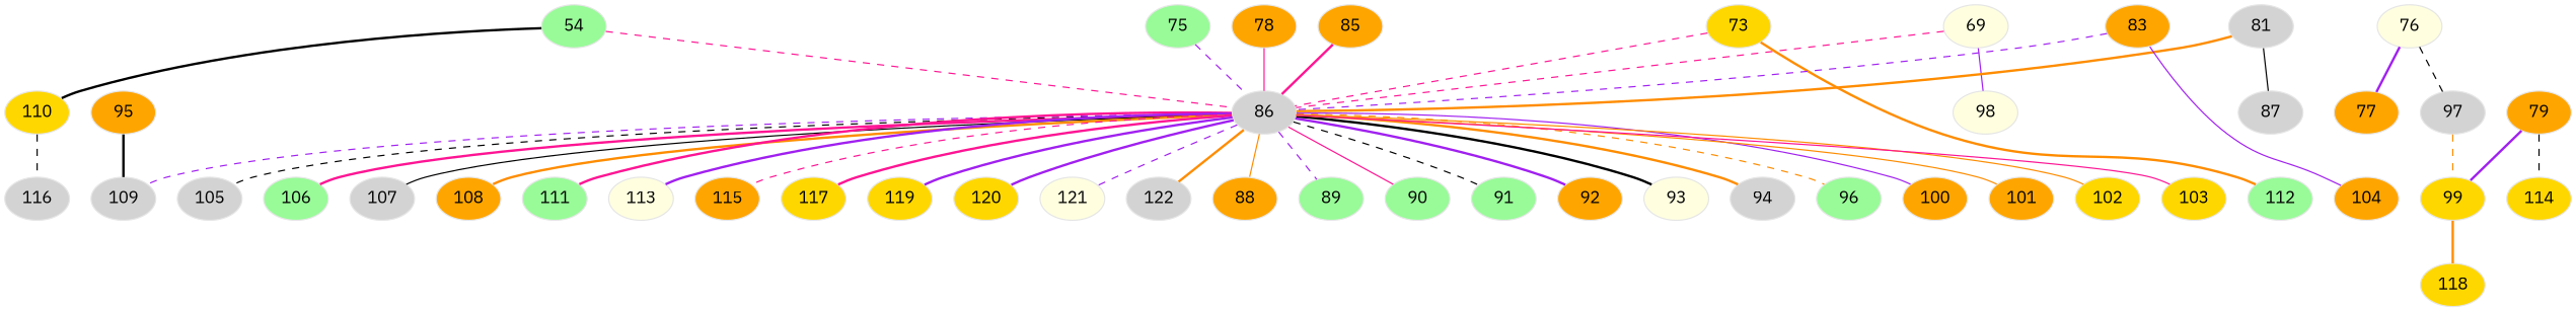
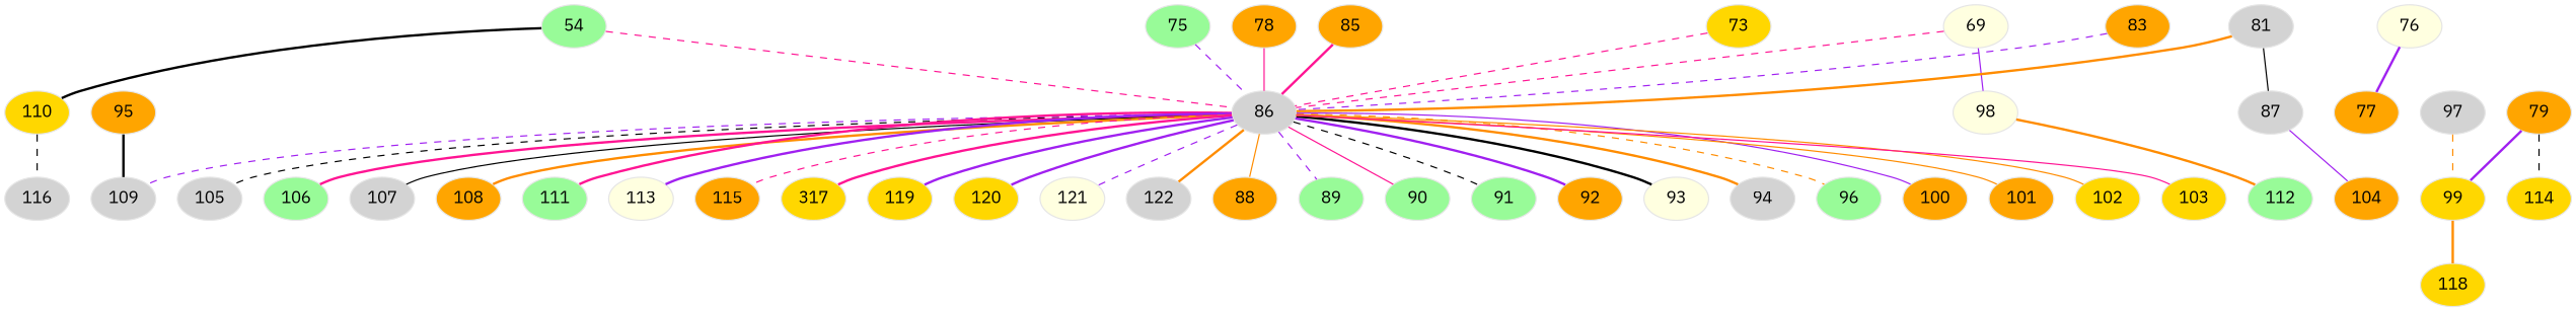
  graph {
    fontname="IBM Plex Sans"
    node [color=gray90 fillcolor=orange fontname="IBM Plex Sans" style=filled]
    edge [color=purple fontname="IBM Plex Sans" style=bold]
    86 [fillcolor=lightgrey super="+24+82+72+74"]
    88
    89 [fillcolor=palegreen]
    90 [fillcolor=palegreen]
    91 [fillcolor=palegreen]
    92
    93 [fillcolor=lightyellow]
    94 [fillcolor=lightgrey]
    96 [fillcolor=palegreen]
    100
    101
    102 [fillcolor=gold]
    103 [fillcolor=gold]
    105 [fillcolor=lightgrey]
    106 [fillcolor=palegreen]
    107 [fillcolor=lightgrey]
    108
    109 [fillcolor=lightgrey super="+84"]
    111 [fillcolor=palegreen]
    113 [fillcolor=lightyellow]
    115
-   117 [fillcolor=gold]
+   117 [fillcolor=gold label=317]
    119 [fillcolor=gold]
    120 [fillcolor=gold]
    121 [fillcolor=lightyellow]
    122 [fillcolor=lightgrey]
    54 [fillcolor=palegreen]
    110 [fillcolor=gold]
    116 [fillcolor=lightgrey]
    69 [fillcolor=lightyellow]
    98 [fillcolor=lightyellow]
    73 [fillcolor=gold]
    112 [fillcolor=palegreen]
    75 [fillcolor=palegreen]
    76 [fillcolor=lightyellow]
    77
    97 [fillcolor=lightgrey super="+59"]
    99 [fillcolor=gold super="+34"]
    78
    118 [fillcolor=gold]
    79
    114 [fillcolor=gold]
    81 [fillcolor=lightgrey]
    87 [fillcolor=lightgrey]
    83
    104
    85
    95
    86 -- 88 [color=darkorange style=solid]
    86 -- 89 [style=dashed]
    86 -- 90 [color=deeppink style=solid]
    86 -- 91 [color=black style=dashed]
    86 -- 92
    86 -- 93 [color=black]
    86 -- 94 [color=darkorange]
    86 -- 96 [color=darkorange style=dashed]
    86 -- 100 [style=solid]
    86 -- 101 [color=darkorange style=solid]
    86 -- 102 [color=darkorange style=solid]
    86 -- 103 [color=deeppink style=solid]
    86 -- 105 [color=black style=dashed]
    86 -- 106 [color=deeppink]
    86 -- 107 [color=black style=solid]
    86 -- 108 [color=darkorange]
    86 -- 109 [style=dashed]
    86 -- 111 [color=deeppink]
    86 -- 113
    86 -- 115 [color=deeppink style=dashed]
    86 -- 117 [color=deeppink]
    86 -- 119
    86 -- 120
    86 -- 121 [style=dashed]
    86 -- 122 [color=darkorange]
    54 -- 86 [color=deeppink style=dashed]
    54 -- 110 [color=black]
    110 -- 116 [color=black style=dashed]
    69 -- 86 [color=deeppink style=dashed]
    69 -- 98 [style=solid]
    73 -- 86 [color=deeppink style=dashed]
-   73 -- 112 [color=darkorange]
+   98 -- 112 [color=darkorange]
    75 -- 86 [style=dashed]
    76 -- 77
-   76 -- 97 [color=black style=dashed]
    97 -- 99 [color=darkorange style=dashed]
    99 -- 118 [color=darkorange]
    78 -- 86 [color=deeppink style=solid]
    79 -- 99
    79 -- 114 [color=black style=dashed]
    81 -- 86 [color=darkorange]
    81 -- 87 [color=black style=solid]
    83 -- 86 [style=dashed]
-   83 -- 104 [style=solid]
+   87 -- 104 [style=solid]
    85 -- 86 [color=deeppink]
    95 -- 109 [color=black]
  }
